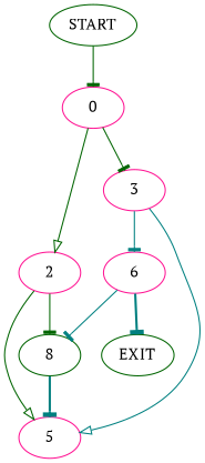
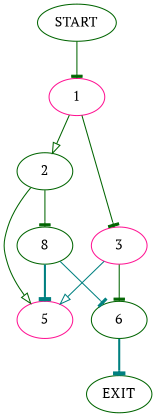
  digraph {
    fontname="PT Serif"
    node [color=darkgreen fontname="PT Serif"]
    edge [arrowhead=tee color=darkgreen fontname="PT Serif" style=solid]
    n1 [label=START]
-   1 [color=deeppink label=0]
-   2 [color=deeppink]
+   1 [color=deeppink]
+   2
    3 [color=deeppink]
    n5 [label=EXIT]
    n6 [label=8]
    5 [color=deeppink]
-   6 [color=deeppink]
+   6
    n1 -> 1
    1 -> 2 [arrowhead=onormal]
    1 -> 3
    2 -> n6
    2 -> 5 [arrowhead=onormal]
    3 -> 5 [arrowhead=onormal color=teal]
-   3 -> 6 [color=teal]
+   3 -> 6
    n6 -> 5 [color=teal style=bold]
    6 -> n5 [color=teal style=bold]
-   6 -> n6 [color=teal]
+   n6 -> 6 [color=teal]
  }
